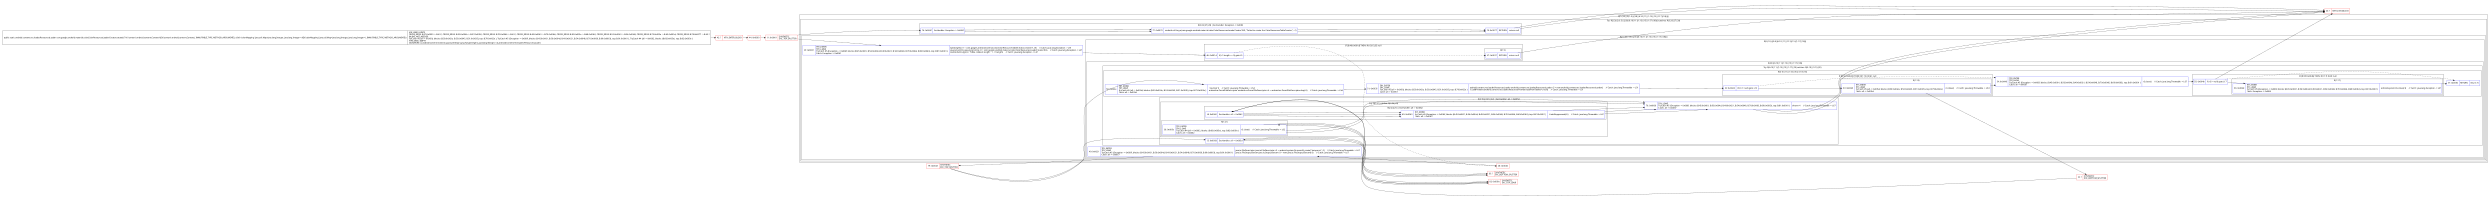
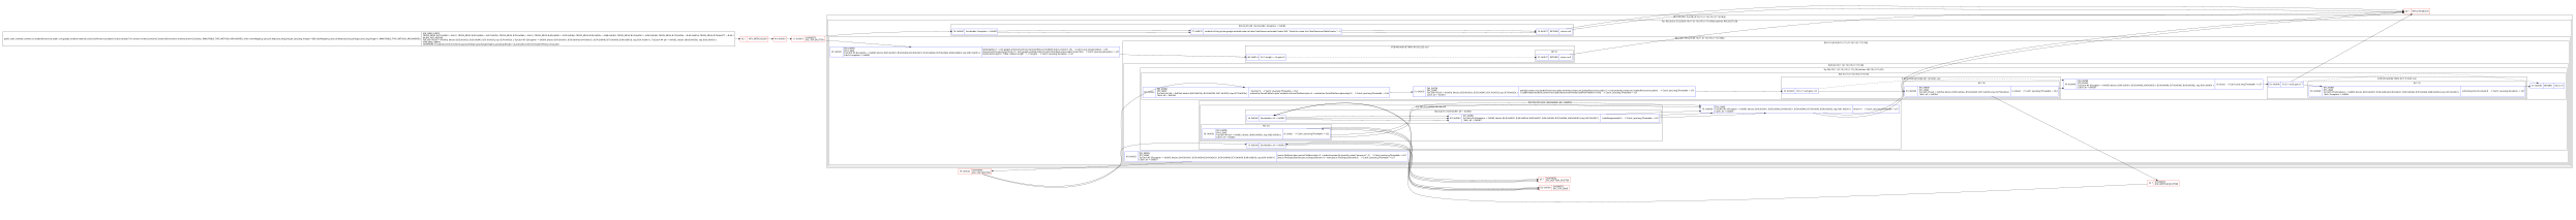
  digraph {
    fontname="Noto Sans"
    rankdir=LR
    node [color=blue fontname="Noto Sans" shape=record]
    edge [fontname="Noto Sans"]
    n1 [label="{47\:\ 0x001f|RETURN\l|return null\l}"]
    n2 [label="{46\:\ 0x001d|if (r1.length == 0) goto L5\l}"]
    n3 [label="{53\:\ 0x0045|TRY_ENTER\lTRY_LEAVE\lTryCatch #5 \{all \-\> 0x005d, blocks: (B:50:0x002e, B:53:0x0045, B:51:0x0035), top: B:79:0x002e \}\lCatch: all \-\> 0x005d\l|r4.close()     \/\/ Catch: java.lang.Throwable \-\> L5d\l}"]
    n4 [label="{52\:\ 0x0043|if (r4 != null) goto L13\l}"]
    n5 [label="{56\:\ 0x004d|TRY_ENTER\lTRY_LEAVE\lTryCatch #5 \{Exception \-\> 0x006f, blocks: (B:45:0x0001, B:56:0x004d, B:49:0x0021, B:54:0x0048, B:70:0x0066, B:69:0x0063), top: B:81:0x0001 \}\lCatch: Exception \-\> 0x006f\l|android.system.Os.close(r3)     \/\/ Catch: java.lang.Exception \-\> L6f\l}"]
    n6 [label="{55\:\ 0x004b|if (r3 != null) goto L17\l}"]
    n7 [label="{50\:\ 0x002e|TRY_ENTER\lTRY_LEAVE\lTryCatch #5 \{all \-\> 0x005d, blocks: (B:50:0x002e, B:53:0x0045, B:51:0x0035), top: B:79:0x002e \}\lCatch: all \-\> 0x005d\l|r3.write(r1)     \/\/ Catch: java.lang.Throwable \-\> L5d\landroid.os.ParcelFileDescriptor android.os.ParcelFileDescriptor r4 = android.os.ParcelFileDescriptor.dup(r3)     \/\/ Catch: java.lang.Throwable \-\> L5d\l}"]
    n8 [label="{51\:\ 0x0035|TRY_ENTER\lTRY_LEAVE\lTryCatch #5 \{all \-\> 0x005d, blocks: (B:50:0x002e, B:53:0x0045, B:51:0x0035), top: B:79:0x002e \}\lCatch: all \-\> 0x0051\l|android.content.res.loader.ResourcesLoader android.content.res.loader.ResourcesLoader r5 = new android.content.res.loader.ResourcesLoader()     \/\/ Catch: java.lang.Throwable \-\> L51\lr5.addProvider(android.content.res.loader.ResourcesProvider.loadFromTable(r4, null))     \/\/ Catch: java.lang.Throwable \-\> L51\l}"]
    n9 [label="{54\:\ 0x0048|TRY_ENTER\lTRY_LEAVE\lTryCatch #5 \{Exception \-\> 0x006f, blocks: (B:45:0x0001, B:56:0x004d, B:49:0x0021, B:54:0x0048, B:70:0x0066, B:69:0x0063), top: B:81:0x0001 \}\lCatch: all \-\> 0x0067\l|r3.close()     \/\/ Catch: java.lang.Throwable \-\> L67\l}"]
    n10 [label="{57\:\ 0x0050|RETURN\l|return r5\l}"]
    n11 [label="{66\:\ 0x005e|TRY_ENTER\lTRY_LEAVE\lTryCatch #4 \{all \-\> 0x0062, blocks: (B:66:0x005e), top: B:82:0x005e \}\lCatch: all \-\> 0x0062\l|r3.close()     \/\/ Catch: java.lang.Throwable \-\> L62\l}"]
    n12 [label="{68\:\ 0x0062|ExcHandler: all \-\> 0x0062\l}"]
    n13 [label="{69\:\ 0x0063|TRY_ENTER\lTryCatch #5 \{Exception \-\> 0x006f, blocks: (B:45:0x0001, B:56:0x004d, B:49:0x0021, B:54:0x0048, B:70:0x0066, B:69:0x0063), top: B:81:0x0001 \}\lCatch: all \-\> 0x0067\l|r4.addSuppressed(r5)     \/\/ Catch: java.lang.Throwable \-\> L67\l}"]
    n14 [label="{65\:\ 0x005d|ExcHandler: all \-\> 0x005d\l}"]
    n15 [label="{70\:\ 0x0066|TRY_LEAVE\lTryCatch #5 \{Exception \-\> 0x006f, blocks: (B:45:0x0001, B:56:0x004d, B:49:0x0021, B:54:0x0048, B:70:0x0066, B:69:0x0063), top: B:81:0x0001 \}\lCatch: all \-\> 0x0067\l|throw r4     \/\/ Catch: java.lang.Throwable \-\> L67\l}"]
    n16 [label="{49\:\ 0x0021|TRY_ENTER\lTRY_LEAVE\lTryCatch #5 \{Exception \-\> 0x006f, blocks: (B:45:0x0001, B:56:0x004d, B:49:0x0021, B:54:0x0048, B:70:0x0066, B:69:0x0063), top: B:81:0x0001 \}\lCatch: all \-\> 0x0067\l|java.io.FileDescriptor java.io.FileDescriptor r3 = android.system.Os.memfd_create(\"temp.arsc\", 0)     \/\/ Catch: java.lang.Throwable \-\> L67\ljava.io.FileOutputStream java.io.OutputStream r3 = new java.io.FileOutputStream(r3)     \/\/ Catch: java.lang.Throwable \-\> L67\l}"]
    n17 [label="{45\:\ 0x0001|TRY_ENTER\lTRY_LEAVE\lTryCatch #5 \{Exception \-\> 0x006f, blocks: (B:45:0x0001, B:56:0x004d, B:49:0x0021, B:54:0x0048, B:70:0x0066, B:69:0x0063), top: B:81:0x0001 \}\lCatch: Exception \-\> 0x006f\l|byte[] byte[] r1 = com.google.android.material.color.ColorResourcesTableCreator.create(r7, r8)     \/\/ Catch: java.lang.Exception \-\> L6f\ljava.lang.String java.lang.String r2 = com.google.android.material.color.ColorResourcesLoaderCreator.TAG     \/\/ Catch: java.lang.Exception \-\> L6f\landroid.util.Log.i(r2, \"Table created, length: \" + r1.length)     \/\/ Catch: java.lang.Exception \-\> L6f\l}"]
    n18 [label="{76\:\ 0x006f|ExcHandler: Exception \-\> 0x006f\l}"]
    n19 [label="{77\:\ 0x0070|android.util.Log.e(com.google.android.material.color.ColorResourcesLoaderCreator.TAG, \"Failed to create the ColorResourcesTableCreator.\", r1)\l}"]
    n20 [label="{78\:\ 0x0077|RETURN\l|return null\l}"]
    n21 [color=red label="{43\:\ ?|MTH_EXIT_BLOCK\l}"]
-   n22 [color=red label="{48\:\ 0x0020}"]
    n23 [color=red label="{80\:\ ?|SYNTHETIC\lEXC_BOTTOM_SPLITTER\l}"]
    n24 [color=red label="{83\:\ ?|SYNTHETIC\lEXC_BOTTOM_SPLITTER\l}"]
    n25 [color=red label="{82\:\ 0x005e|SYNTHETIC\lEXC_TOP_LEAVE\l}"]
    n26 [color=red label="{79\:\ 0x002e|SYNTHETIC\lEXC_TOP_SPLITTER\l}"]
    n27 [color=red label="{42\:\ ?|MTH_ENTER_BLOCK\l}"]
    n28 [color=red label="{44\:\ 0x0000}"]
    n29 [color=red label="{81\:\ 0x0001|SYNTHETIC\lEXC_TOP_SPLITTER\l}"]
    n30 [label="{public static android.content.res.loader.ResourcesLoader com.google.android.material.color.ColorResourcesLoaderCreator.create((r7v0 'context' android.content.Context A[D('context' android.content.Context), IMMUTABLE_TYPE, METHOD_ARGUMENT]), (r8v0 'colorMapping' java.util.Map\<java.lang.Integer, java.lang.Integer\> A[D('colorMapping' java.util.Map\<java.lang.Integer, java.lang.Integer\>), IMMUTABLE_TYPE, METHOD_ARGUMENT]))  | USE_LINES_HINTS\lCROSS_EDGE: B:57:0x0050 \-\> B:43:?, CROSS_EDGE: B:55:0x004b \-\> B:57:0x0050, CROSS_EDGE: B:70:0x0066 \-\> B:43:?, CROSS_EDGE: B:69:0x0063 \-\> B:70:0x0066, CROSS_EDGE: B:82:0x005e \-\> B:68:0x0062, CROSS_EDGE: B:52:0x0043 \-\> B:54:0x0048, CROSS_EDGE: B:79:0x002e \-\> B:65:0x005d, CROSS_EDGE: B:78:0x0077 \-\> B:43:?\lINLINE_NOT_NEEDED\lTryCatch #5 \{all \-\> 0x005d, blocks: (B:50:0x002e, B:53:0x0045, B:51:0x0035), top: B:79:0x002e \}, TryCatch #5 \{Exception \-\> 0x006f, blocks: (B:45:0x0001, B:56:0x004d, B:49:0x0021, B:54:0x0048, B:70:0x0066, B:69:0x0063), top: B:81:0x0001 \}, TryCatch #4 \{all \-\> 0x0062, blocks: (B:66:0x005e), top: B:82:0x005e \}\lTYPE_VARS: EMPTY\lSIGNATURE: (Landroid\/content\/Context;Ljava\/util\/Map\<Ljava\/lang\/Integer;Ljava\/lang\/Integer;\>;)Landroid\/content\/res\/loader\/ResourcesLoader;\l}" color=""]
    subgraph cluster_1 {
      label="R(1:(2:3|(2:(1:5)|(2:8|(6:10|11|(1:13)|15|(1:17)|18)))))"
      subgraph cluster_2 {
        label="Try: R(2:3|(2:(1:5)|(2:8|(6:10|11|(1:13)|15|(1:17)|18)))) catches: R(3:26|27|28)"
        subgraph cluster_3 {
          label="R(2:3|(2:(1:5)|(2:8|(6:10|11|(1:13)|15|(1:17)|18))))"
          n17
          subgraph cluster_4 {
            label="R(2:(1:5)|(2:8|(6:10|11|(1:13)|15|(1:17)|18)))"
            subgraph cluster_5 {
              label="IF [B:46:0x001d] THEN: R(1:5) ELSE: null"
              n2
              subgraph cluster_6 {
                label="R(1:5)"
                n1
              }
            }
            subgraph cluster_7 {
              label="R(2:8|(6:10|11|(1:13)|15|(1:17)|18))"
              n16
              subgraph cluster_8 {
                label="Try: R(6:10|11|(1:13)|15|(1:17)|18) catches: R(3:19|(1:21)|22)"
                subgraph cluster_9 {
                  label="R(6:10|11|(1:13)|15|(1:17)|18)"
                  n7
                  n8
                  n9
                  n10
                  subgraph cluster_10 {
                    label="IF [B:52:0x0043] THEN: R(1:13) ELSE: null"
                    n4
                    subgraph cluster_11 {
                      label="R(1:13)"
                      n3
                    }
                  }
                  subgraph cluster_12 {
                    label="IF [B:55:0x004b] THEN: R(1:17) ELSE: null"
                    n6
                    subgraph cluster_13 {
                      label="R(1:17)"
                      n5
                    }
                  }
                }
                subgraph cluster_14 {
                  label="R(3:19|(1:21)|22) | ExcHandler: all \-\> 0x005d\l"
                  n14
                  n15
                  subgraph cluster_15 {
                    label="Try: R(1:21) catches: R(2:24|25)"
                    subgraph cluster_16 {
                      label="R(1:21)"
                      n11
                    }
                    subgraph cluster_17 {
                      label="R(2:24|25) | ExcHandler: all \-\> 0x0062\l"
                      n12
                      n13
                    }
                  }
                }
              }
            }
          }
        }
        subgraph cluster_18 {
          label="R(3:26|27|28) | ExcHandler: Exception \-\> 0x006f\l"
          n18
          n19
          n20
        }
      }
    }
    subgraph cluster_19 {
      label="R(3:26|27|28) | ExcHandler: Exception \-\> 0x006f\l"
    }
    subgraph cluster_20 {
      label="R(3:19|(1:21)|22) | ExcHandler: all \-\> 0x005d\l"
      subgraph cluster_21 {
        label="Try: R(1:21) catches: R(2:24|25)"
        subgraph cluster_22 {
          label="R(1:21)"
        }
        subgraph cluster_23 {
          label="R(2:24|25) | ExcHandler: all \-\> 0x0062\l"
        }
      }
    }
    subgraph cluster_24 {
      label="R(2:24|25) | ExcHandler: all \-\> 0x0062\l"
    }
    n1 -> n21
    n2 -> n1 [style=dashed]
-   n2 -> n22 [style=dashed]
    n3 -> n9
    n3 -> n23
    n4 -> n3
    n4 -> n9 [style=dashed]
    n5 -> n10
    n6 -> n5
    n6 -> n10 [style=dashed]
    n6 -> n21
    n7 -> n8
    n8 -> n4
    n9 -> n6
    n11 -> n15
    n11 -> n15
    n11 -> n24
    n11 -> n24
    n12 -> n13
    n12 -> n13
    n12 -> n13
    n13 -> n15
    n13 -> n15
    n13 -> n15
    n14 -> n25
    n14 -> n25
    n15 -> n21
    n15 -> n21
    n16 -> n26
    n17 -> n2
    n18 -> n19
    n18 -> n19
    n19 -> n20
    n19 -> n20
    n20 -> n21
    n20 -> n21
-   n22 -> n16
    n23 -> n14
    n24 -> n12
    n25 -> n11
    n25 -> n12
    n26 -> n7
    n26 -> n14
    n27 -> n28
    n28 -> n29
    n29 -> n17
    n29 -> n18
    n30 -> n27
  }
